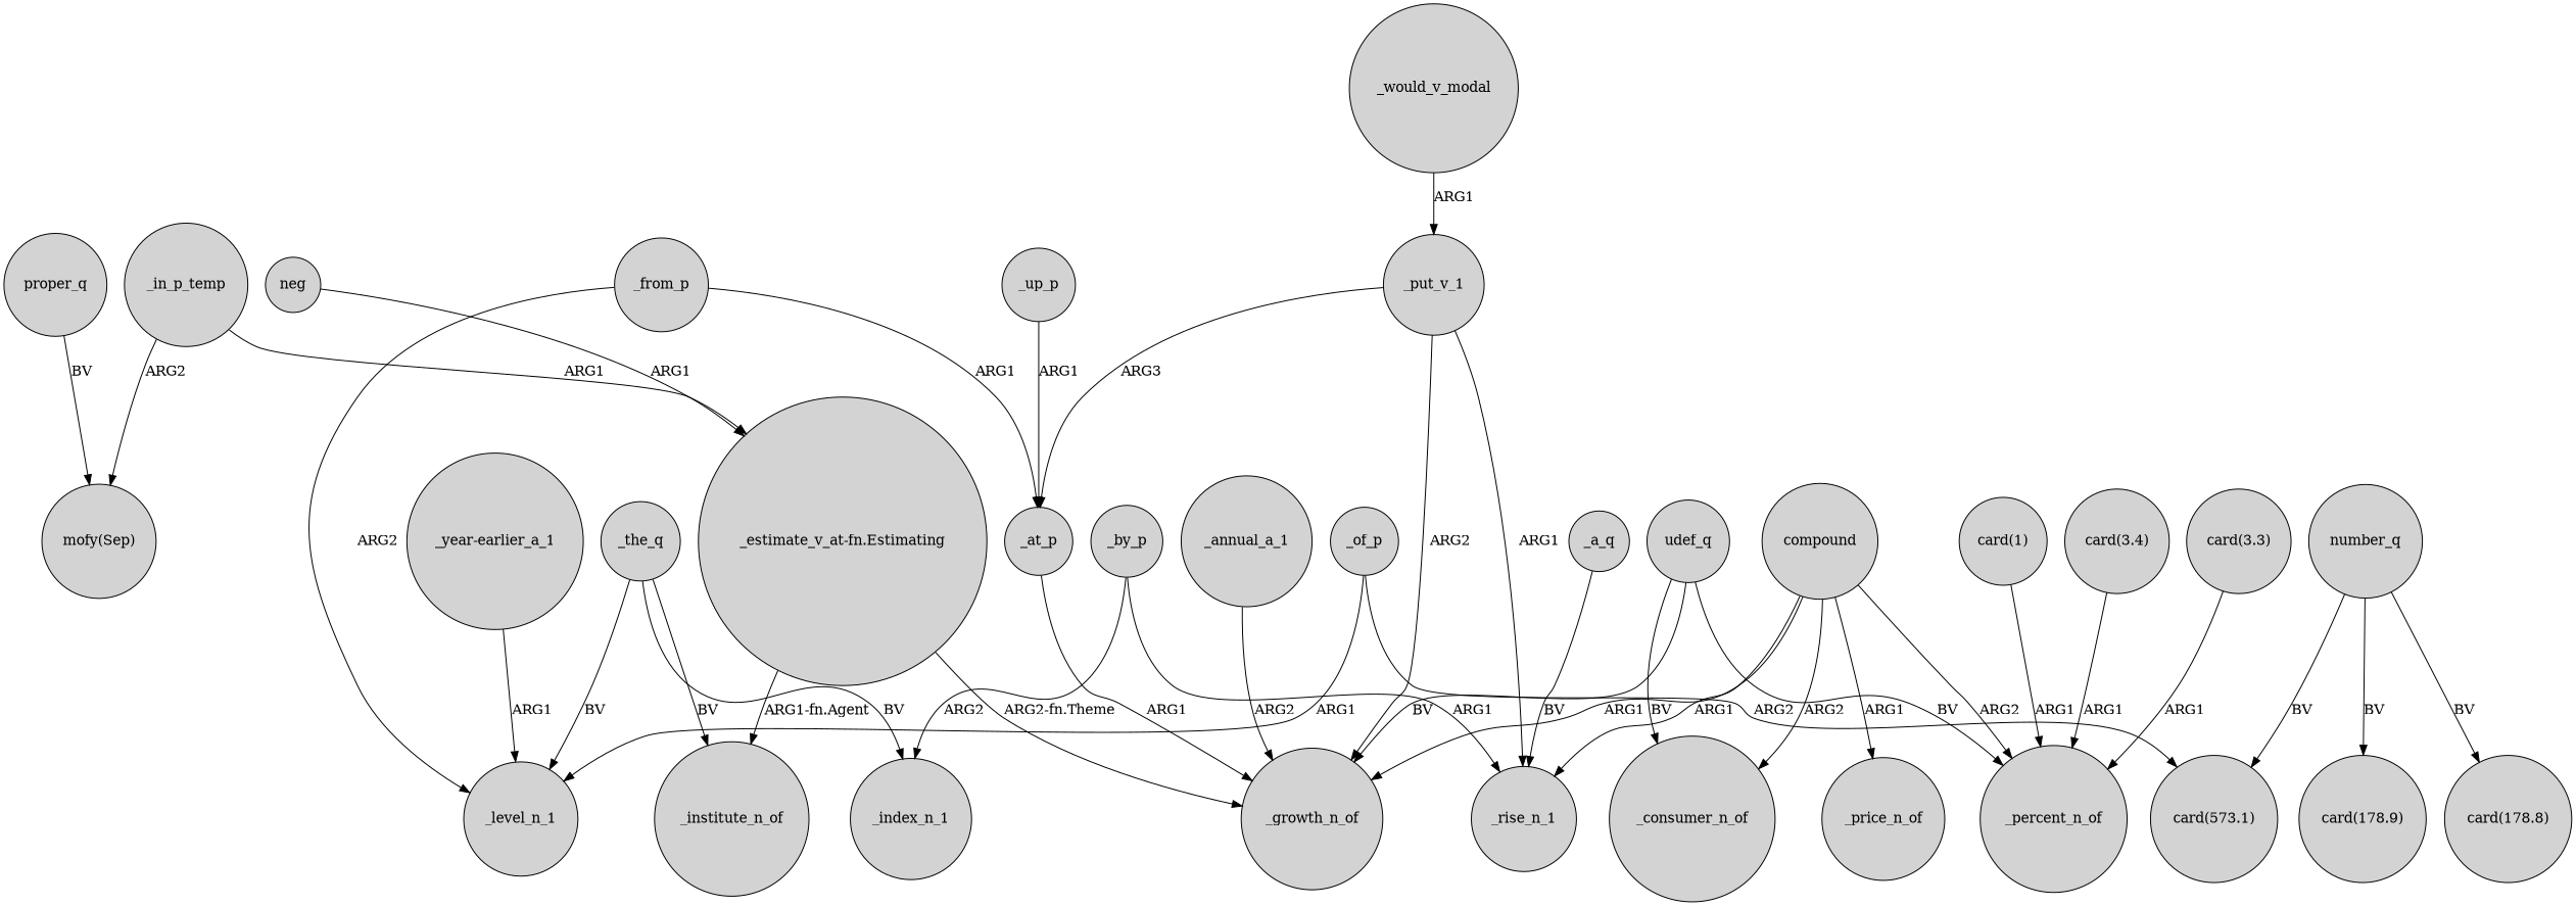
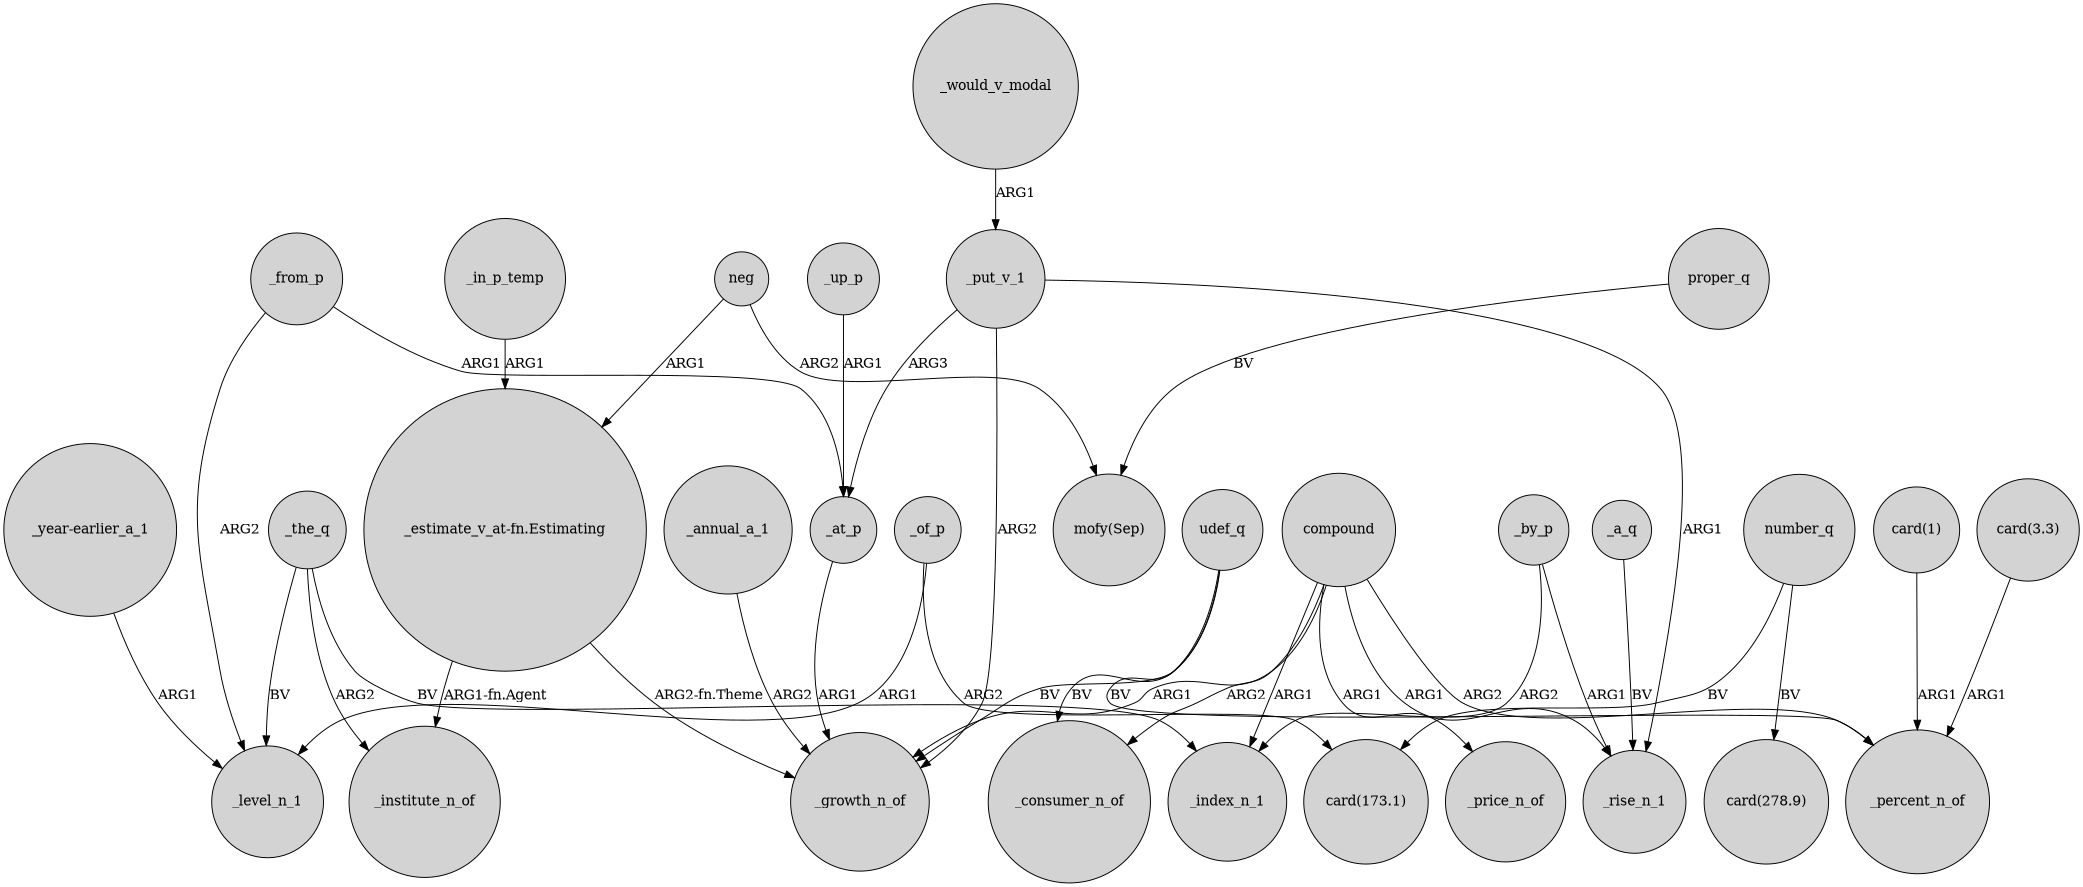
  digraph {
    node [shape=circle style=filled]
    "_year-earlier_a_1"
    _level_n_1
    "card(1)"
    _percent_n_of
    _put_v_1
    _at_p
    _growth_n_of
    _rise_n_1
    "_estimate_v_at-fn.Estimating"
    _institute_n_of
    _would_v_modal
    udef_q
    _consumer_n_of
    _the_q
    _index_n_1
    _up_p
    _annual_a_1
    _a_q
    _from_p
    proper_q
    "mofy(Sep)"
    _of_p
-   "card(173.1)" [label="card(573.1)"]
+   "card(173.1)"
    compound
    _price_n_of
    number_q
-   "card(178.9)"
-   "card(178.8)"
+   "card(178.9)" [label="card(278.9)"]
    _in_p_temp
-   "card(3.4)"
    _by_p
    neg
    "card(3.3)"
    "_year-earlier_a_1" -> _level_n_1 [label=ARG1]
    "card(1)" -> _percent_n_of [label=ARG1]
    _put_v_1 -> _at_p [label=ARG3]
    _put_v_1 -> _growth_n_of [label=ARG2]
    _put_v_1 -> _rise_n_1 [label=ARG1]
    _at_p -> _growth_n_of [label=ARG1]
    "_estimate_v_at-fn.Estimating" -> _growth_n_of [label="ARG2-fn.Theme"]
    "_estimate_v_at-fn.Estimating" -> _institute_n_of [label="ARG1-fn.Agent"]
    _would_v_modal -> _put_v_1 [label=ARG1]
    udef_q -> _percent_n_of [label=BV]
    udef_q -> _growth_n_of [label=BV]
    udef_q -> _consumer_n_of [label=BV]
    _the_q -> _level_n_1 [label=BV]
-   _the_q -> _institute_n_of [label=BV]
+   _the_q -> _institute_n_of [label=ARG2]
    _the_q -> _index_n_1 [label=BV]
    _up_p -> _at_p [label=ARG1]
    _annual_a_1 -> _growth_n_of [label=ARG2]
    _a_q -> _rise_n_1 [label=BV]
    _from_p -> _level_n_1 [label=ARG2]
    _from_p -> _at_p [label=ARG1]
    proper_q -> "mofy(Sep)" [label=BV]
    _of_p -> _level_n_1 [label=ARG1]
    _of_p -> "card(173.1)" [label=ARG2]
    compound -> _percent_n_of [label=ARG2]
    compound -> _growth_n_of [label=ARG1]
    compound -> _rise_n_1 [label=ARG1]
    compound -> _consumer_n_of [label=ARG2]
+   compound -> _index_n_1 [label=ARG1]
    compound -> _price_n_of [label=ARG1]
    number_q -> "card(173.1)" [label=BV]
    number_q -> "card(178.9)" [label=BV]
-   number_q -> "card(178.8)" [label=BV]
    _in_p_temp -> "_estimate_v_at-fn.Estimating" [label=ARG1]
-   _in_p_temp -> "mofy(Sep)" [label=ARG2]
-   "card(3.4)" -> _percent_n_of [label=ARG1]
+   neg -> "mofy(Sep)" [label=ARG2]
    _by_p -> _rise_n_1 [label=ARG1]
    _by_p -> _index_n_1 [label=ARG2]
    neg -> "_estimate_v_at-fn.Estimating" [label=ARG1]
    "card(3.3)" -> _percent_n_of [label=ARG1]
  }
